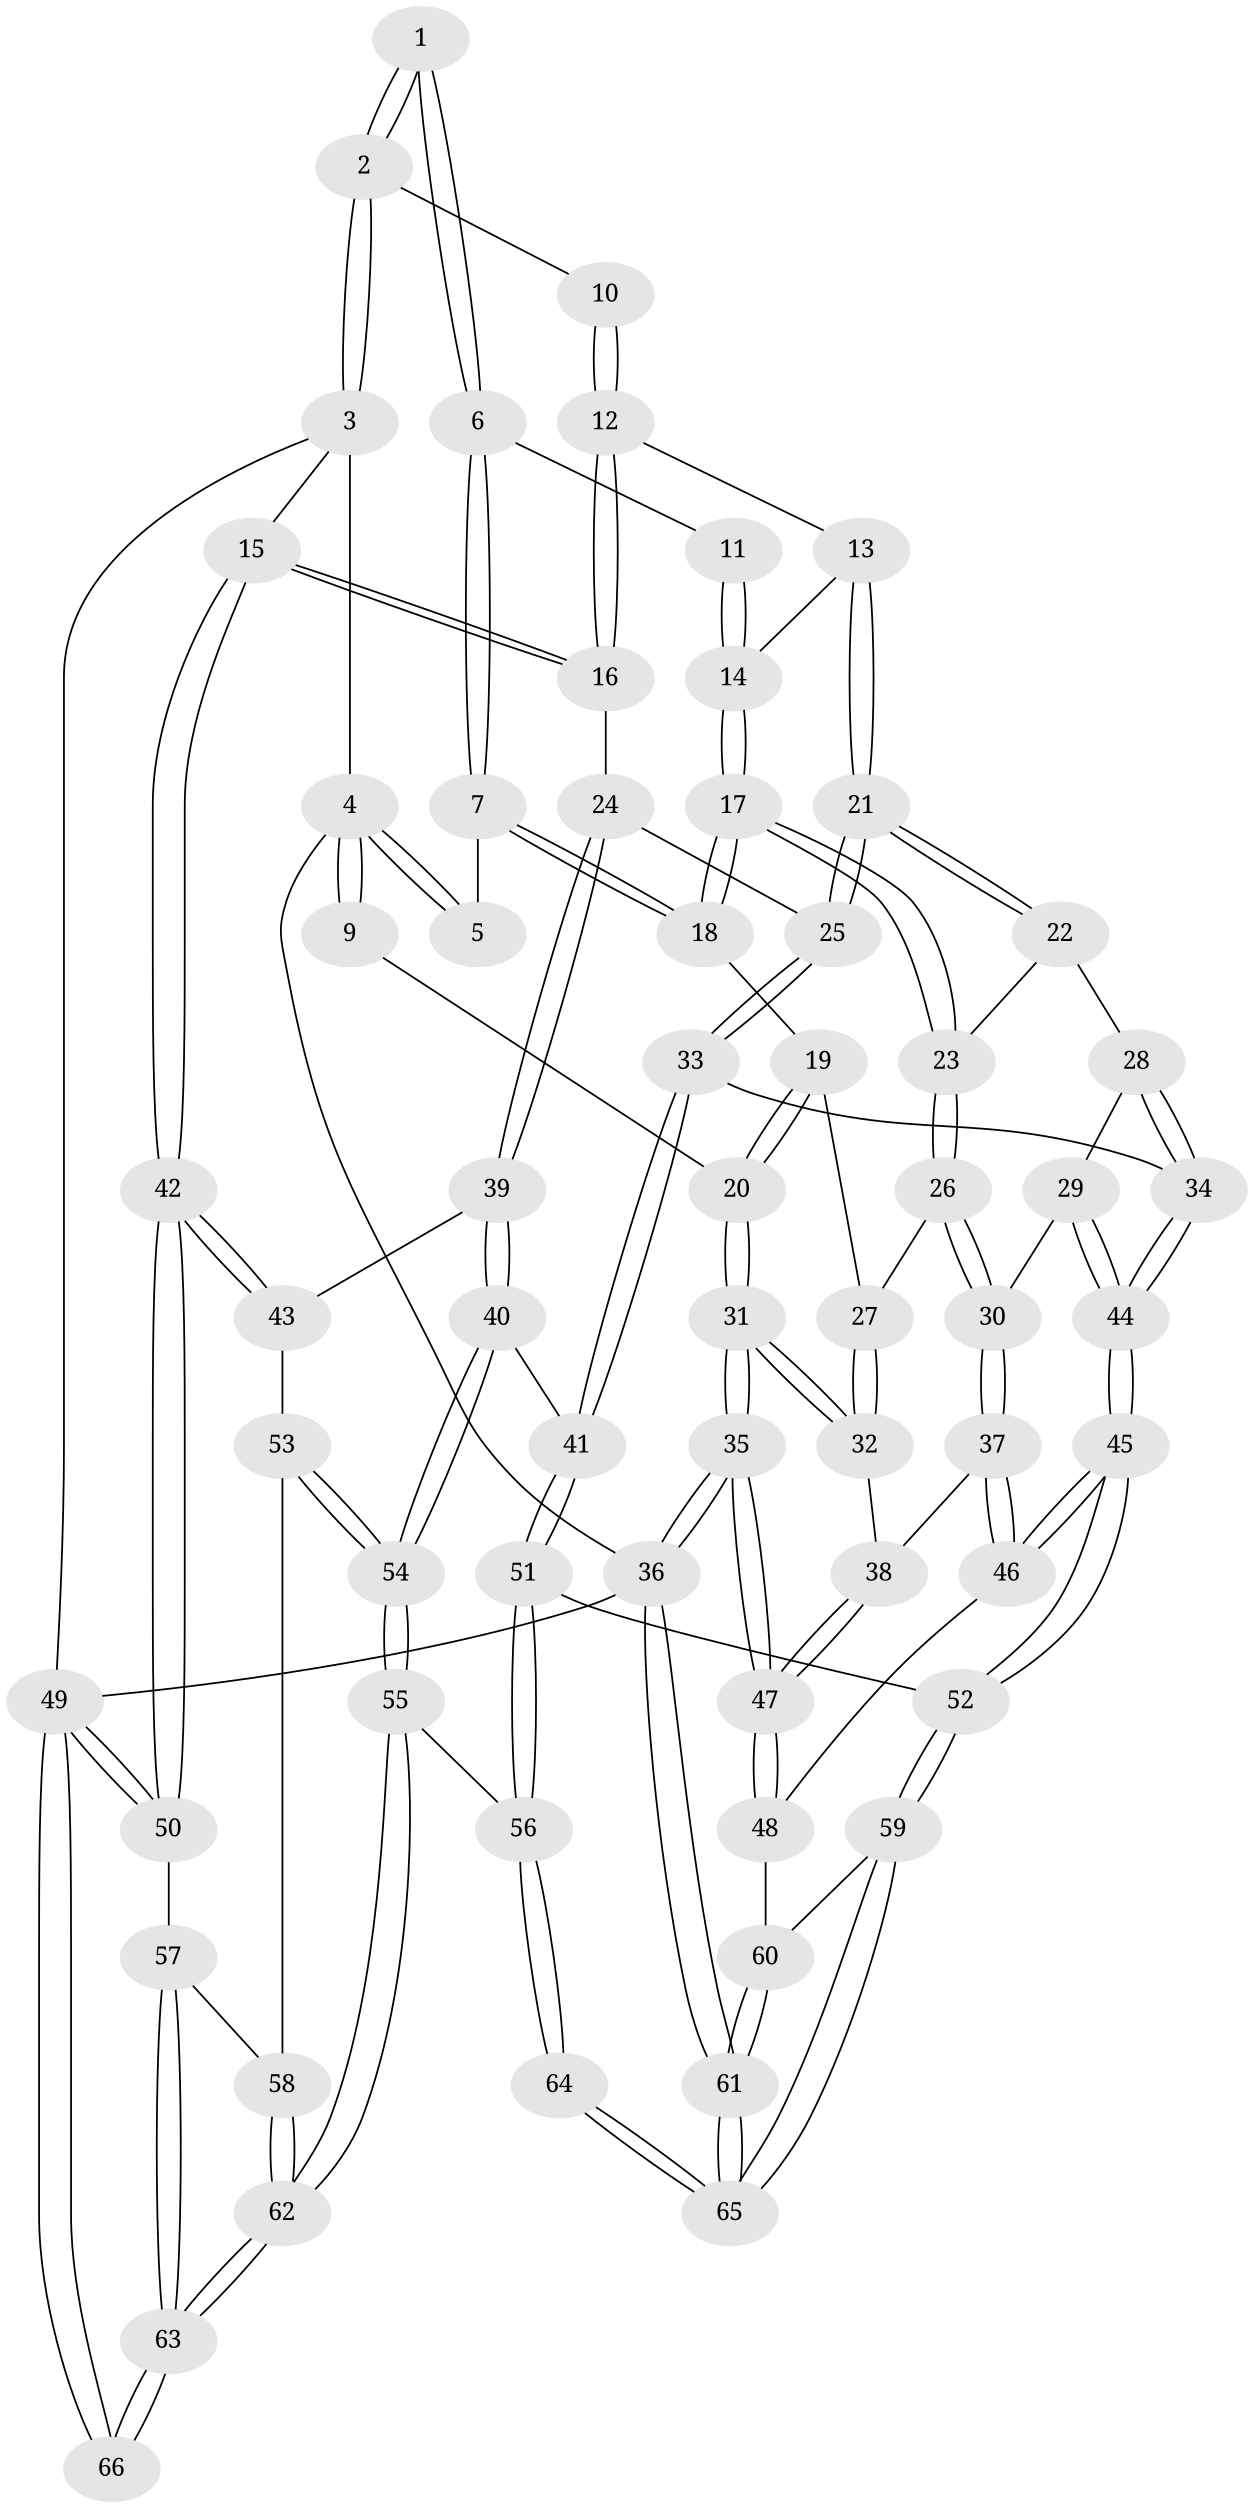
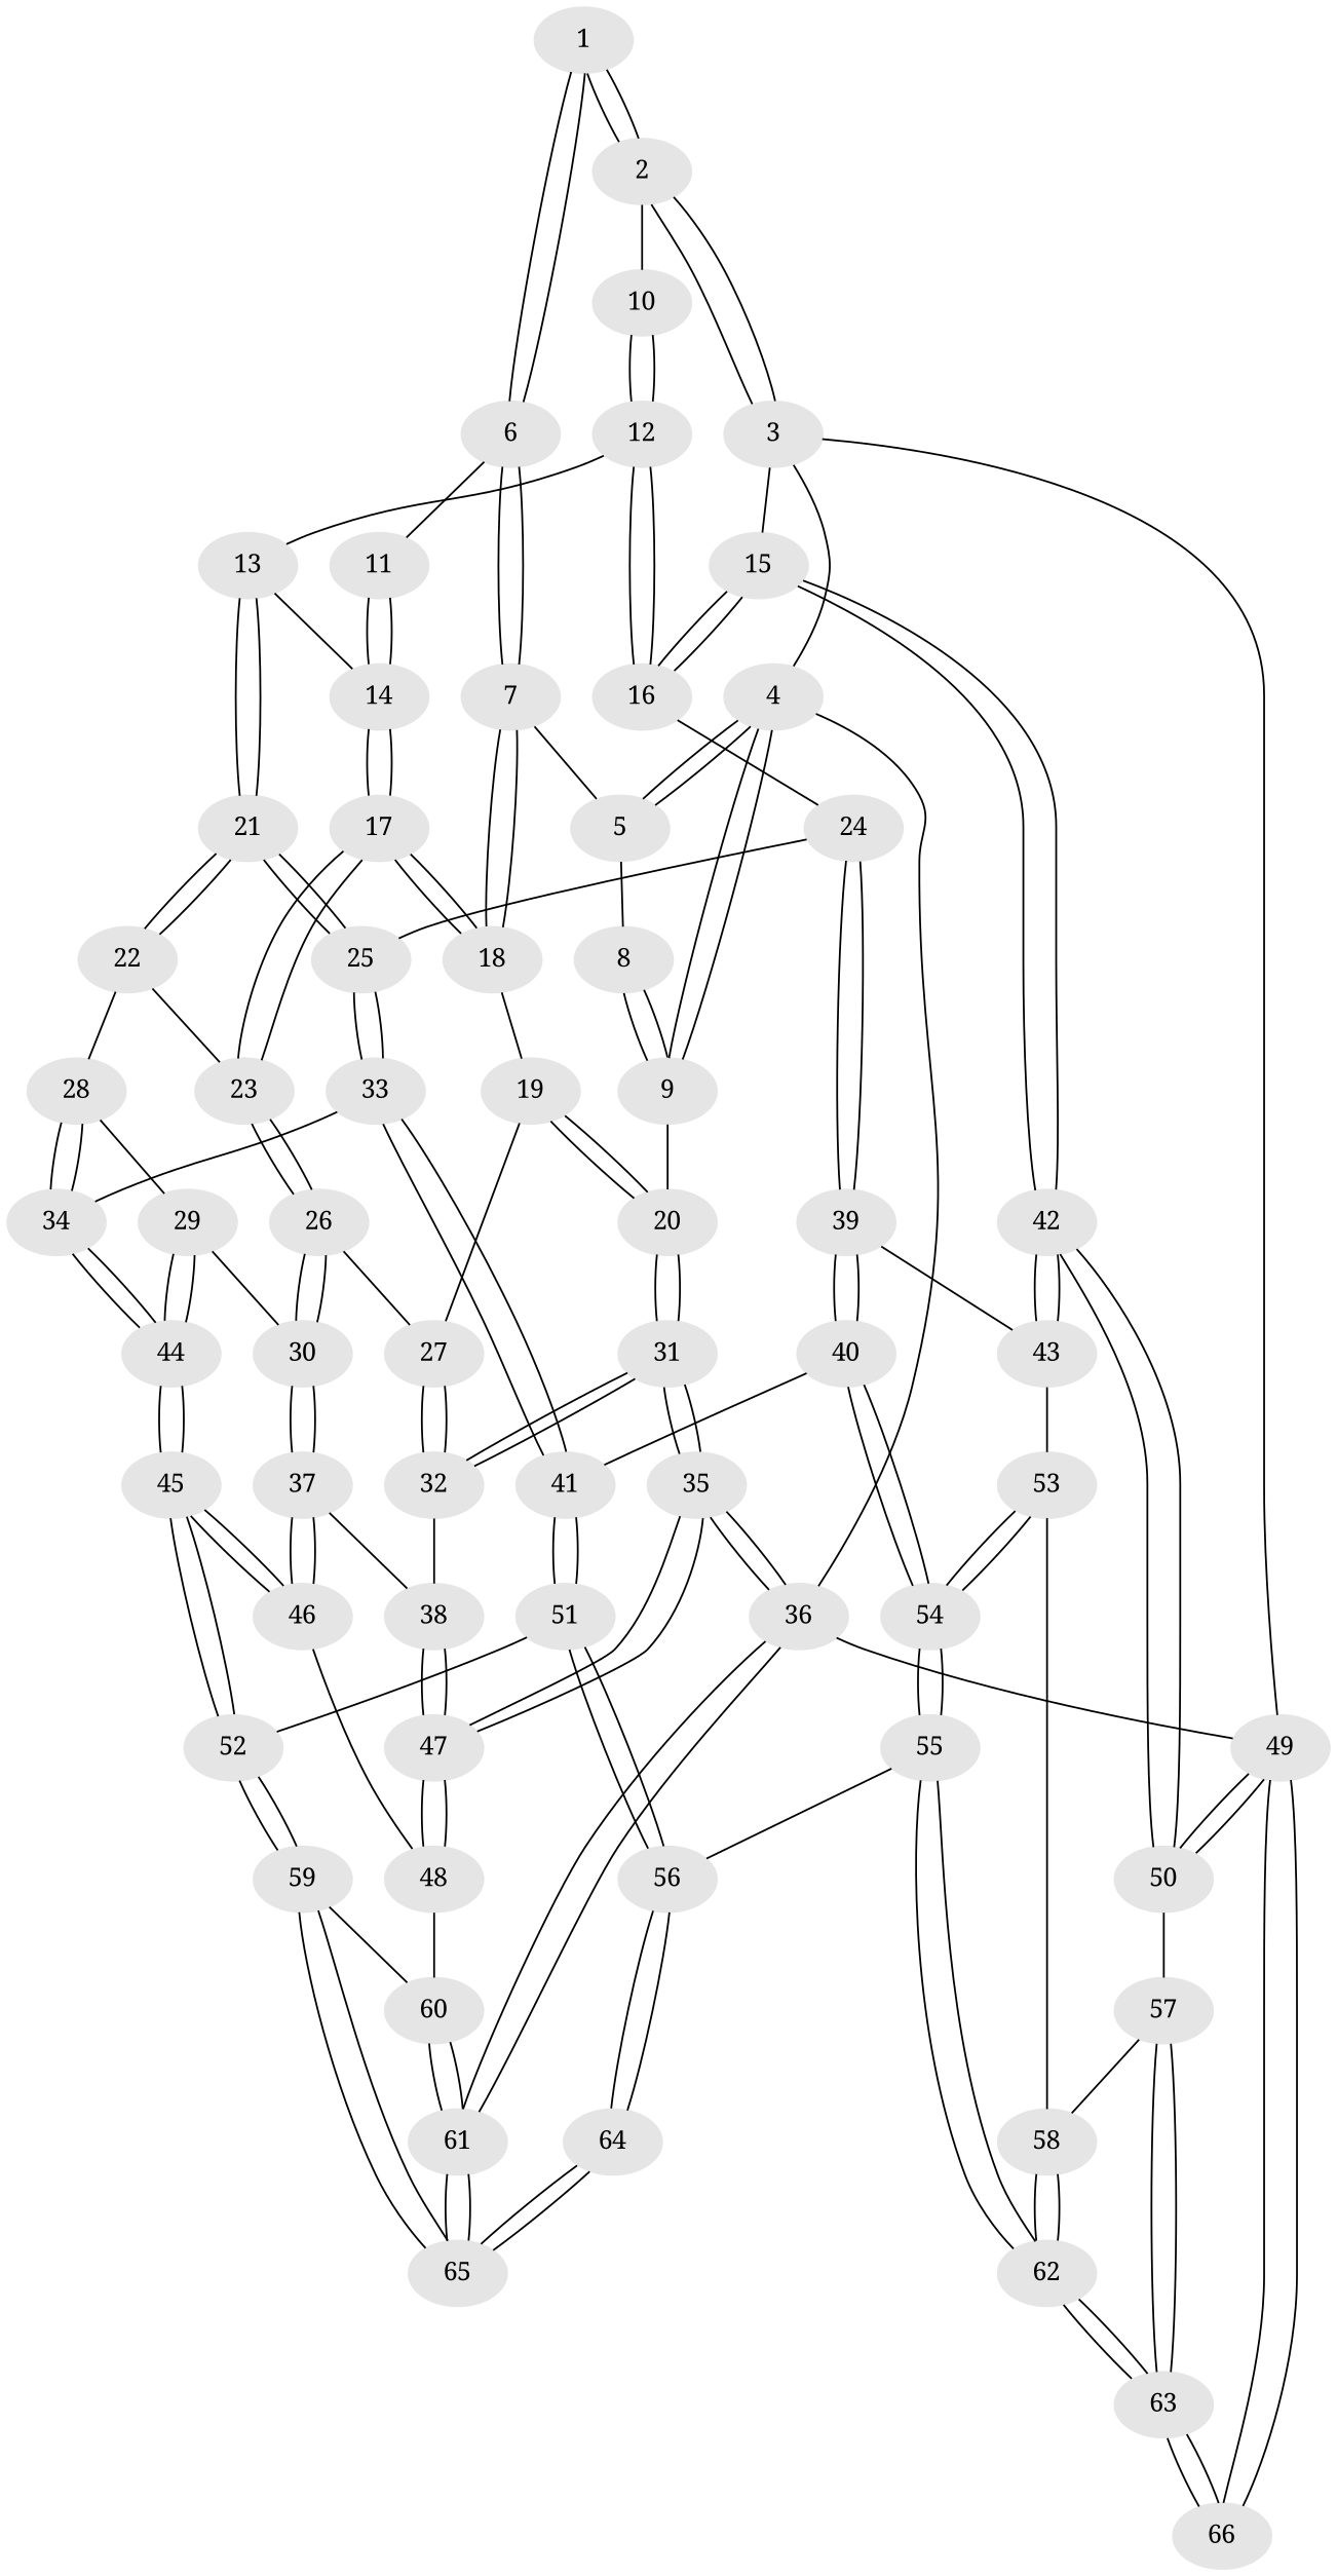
  graph {
    fontname="Noto Serif"
    node [color=gray90 fontname="Noto Serif" style=filled]
    edge [fontname="Noto Serif"]
    1
    2
    6
    3
    10
    7
    11
    4
    15
    49
    12
    5
    9
    36
    16
    42
    50
    66
+   8
    20
    61
    18
    14
    19
    31
    13
    17
    21
    24
    22
    25
    23
    43
    39
    26
    27
    32
    35
    28
    33
    29
    34
    30
    40
    41
    37
    38
    44
    45
    46
    47
    51
    48
    65
    54
    53
    55
    52
    56
    57
    58
    59
    60
    63
    64
    62
    1 -- 2
    1 -- 2
    1 -- 6
    1 -- 6
    2 -- 3
    2 -- 3
    2 -- 10
    6 -- 7
    6 -- 7
    6 -- 11
    3 -- 4
    3 -- 15
    3 -- 49
    10 -- 12
    10 -- 12
    7 -- 5
    7 -- 18
    7 -- 18
    11 -- 14
    11 -- 14
    4 -- 5
    4 -- 5
    4 -- 9
    4 -- 9
    4 -- 36
    15 -- 16
    15 -- 16
    15 -- 42
    15 -- 42
    49 -- 50
    49 -- 50
    49 -- 66
    49 -- 66
    12 -- 16
    12 -- 16
    12 -- 13
+   5 -- 8
    9 -- 20
    36 -- 49
    36 -- 61
    36 -- 61
    16 -- 24
    42 -- 50
    42 -- 50
    42 -- 43
    42 -- 43
    50 -- 57
+   8 -- 9
+   8 -- 9
    20 -- 31
    20 -- 31
    61 -- 65
    61 -- 65
    18 -- 19
    14 -- 17
    14 -- 17
    19 -- 20
    19 -- 20
    19 -- 27
    31 -- 32
    31 -- 32
    31 -- 35
    31 -- 35
    13 -- 14
    13 -- 21
    13 -- 21
    17 -- 18
    17 -- 18
    17 -- 23
    17 -- 23
    21 -- 22
    21 -- 22
    21 -- 25
    21 -- 25
    24 -- 25
    24 -- 39
    24 -- 39
    22 -- 23
    22 -- 28
    25 -- 33
    25 -- 33
    23 -- 26
    23 -- 26
    43 -- 53
    39 -- 43
    39 -- 40
    39 -- 40
    26 -- 27
    26 -- 30
    26 -- 30
    27 -- 32
    27 -- 32
    32 -- 38
    35 -- 36
    35 -- 36
    35 -- 47
    35 -- 47
    28 -- 29
    28 -- 34
    28 -- 34
    33 -- 34
    33 -- 41
    33 -- 41
    29 -- 30
    29 -- 44
    29 -- 44
    34 -- 44
    34 -- 44
    30 -- 37
    30 -- 37
    40 -- 41
    40 -- 54
    40 -- 54
    41 -- 51
    41 -- 51
    37 -- 38
    37 -- 46
    37 -- 46
    38 -- 47
    38 -- 47
    44 -- 45
    44 -- 45
    45 -- 46
    45 -- 46
    45 -- 52
    45 -- 52
    46 -- 48
    47 -- 48
    47 -- 48
    51 -- 52
    51 -- 56
    51 -- 56
    48 -- 60
    54 -- 55
    54 -- 55
    53 -- 54
    53 -- 54
    53 -- 58
    55 -- 56
    55 -- 62
    55 -- 62
    52 -- 59
    52 -- 59
    56 -- 64
    56 -- 64
    57 -- 58
    57 -- 63
    57 -- 63
    58 -- 62
    58 -- 62
    59 -- 65
    59 -- 65
    59 -- 60
    60 -- 61
    60 -- 61
    63 -- 66
    63 -- 66
    64 -- 65
    64 -- 65
    62 -- 63
    62 -- 63
  }
